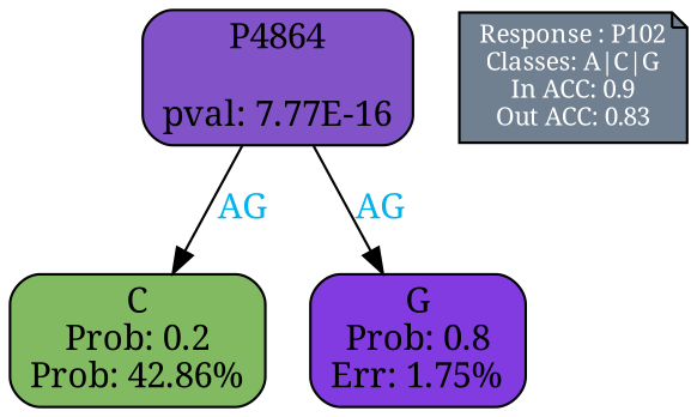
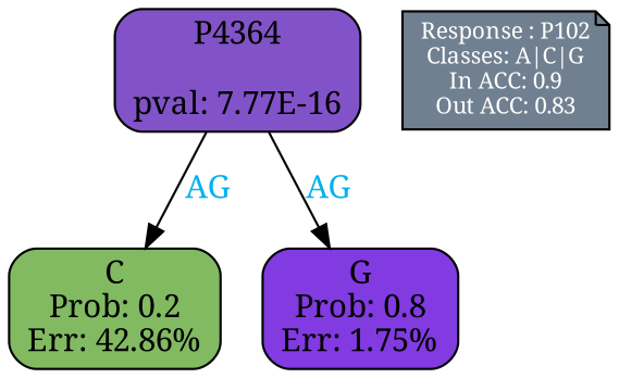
  digraph {
    fontname="Noto Serif"
    ranksep=equally
    splines=polylines
    node [color=black fontname="Noto Serif" shape=box style="filled, rounded"]
    edge [fontcolor=deepskyblue2 fontname="Noto Serif"]
-   n1 [fillcolor="#82ba62" label="C\nProb: 0.2\nProb: 42.86%"]
+   n1 [fillcolor="#82ba62" label="C\nProb: 0.2\nErr: 42.86%"]
    n2 [fillcolor="#823ae1" label="G\nProb: 0.8\nErr: 1.75%"]
    n3 [align=left fillcolor=slategray fontcolor=white fontsize=10 label="Response : P102\nClasses: A|C|G\nIn ACC: 0.9\nOut ACC: 0.83\n" shape=note style=filled]
-   n4 [fillcolor="#8253c8" label="P4864\n\npval: 7.77E-16"]
+   n4 [fillcolor="#8253c8" label="P4364\n\npval: 7.77E-16"]
    subgraph sub_1 {
      rank=same
      n1
      n2
    }
    subgraph sub_2 {
      rank=same
      n3
      n4
    }
    n4 -> n1 [label=AG]
    n4 -> n2 [label=AG]
  }
